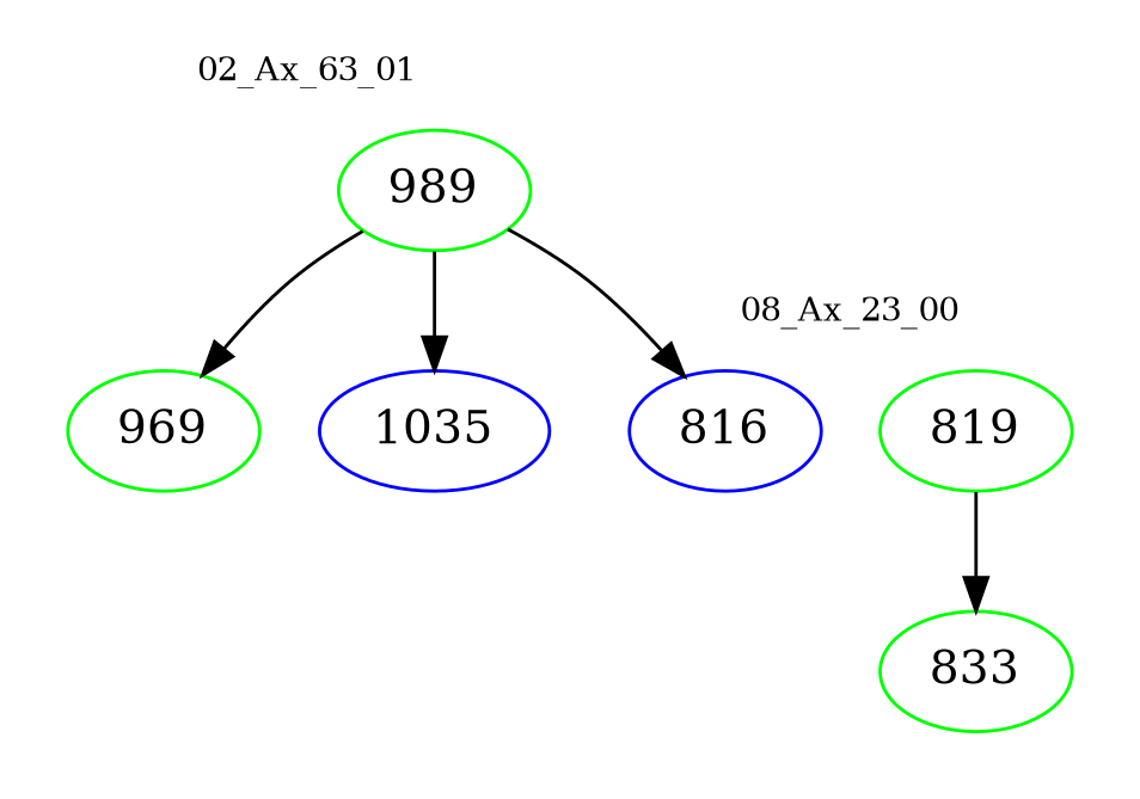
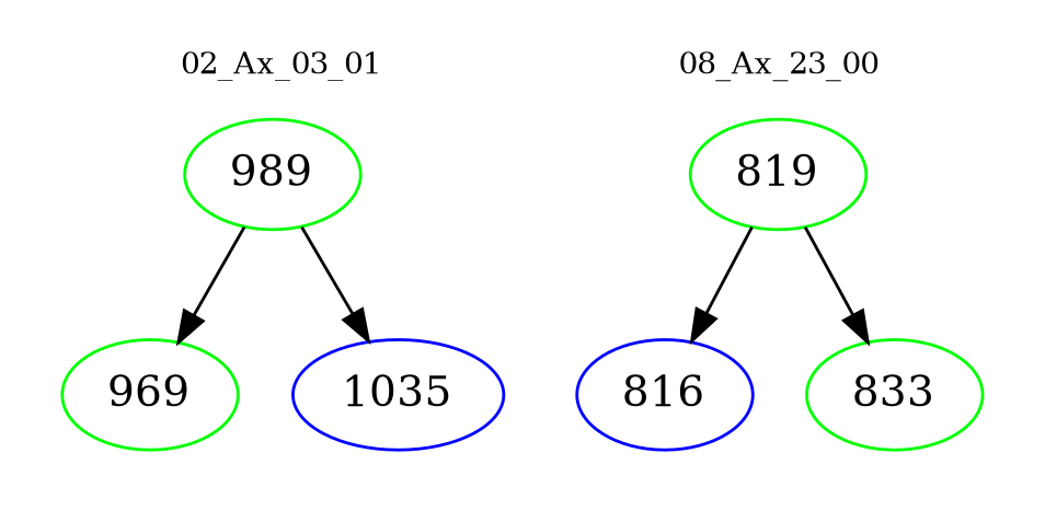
  digraph {
    node [color=green]
    edge [color=black]
    n1 [label=989]
    n2 [label=969]
    n3 [color=blue label=1035]
    n4 [label=819]
    n5 [color=blue label=816]
    n6 [label=833]
    subgraph cluster_1 {
      color=white
      fontsize=10
-     label="02_Ax_63_01"
+     label="02_Ax_03_01"
      n1
      n2
      n3
    }
    subgraph cluster_2 {
      color=white
      fontsize=10
      label="08_Ax_23_00"
      n4
      n5
      n6
    }
    n1 -> n2
    n1 -> n3
-   n1 -> n5
+   n4 -> n5
    n4 -> n6
  }
